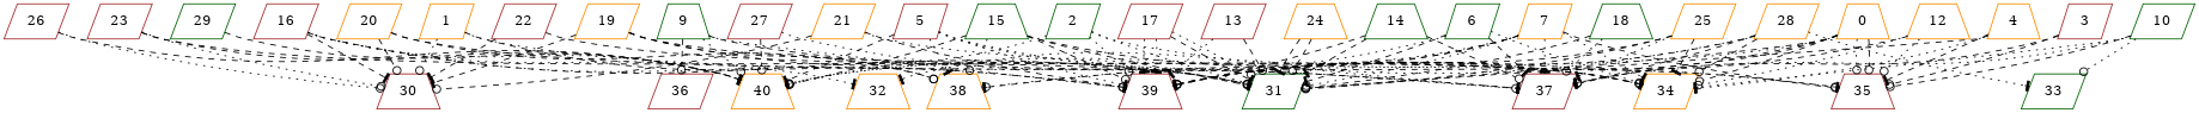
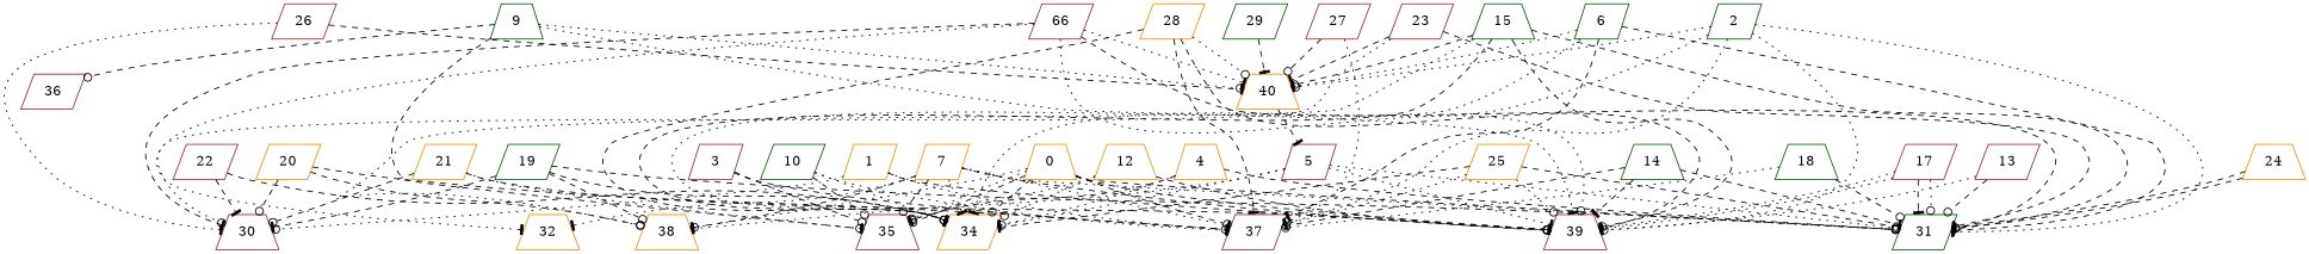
  digraph {
    node [alpha=0.12 color=darkorange shape=parallelogram]
    edge [arrowhead=odot style=dashed]
    1 [alpha=0.01 expect_size=23563264]
    30 [alpha=0.16 color=brown expect_size=22259712 shape=trapezium]
    37 [alpha=0.08 color=brown expect_size=26930176]
    39 [alpha=0.15 color=brown expect_size=12412928 shape=trapezium]
    2 [alpha=0.20 color=darkgreen expect_size=44433408]
    31 [alpha=0.06 color=darkgreen expect_size=41603072]
    34 [alpha=0.13 expect_size=37265408]
    40 [alpha=0.03 expect_size=24701952 shape=trapezium]
    3 [alpha=0.11 color=brown expect_size=14520320]
    35 [alpha=0.03 color=brown expect_size=17676288 shape=trapezium]
    4 [alpha=0.15 expect_size=34970624 shape=trapezium]
    5 [alpha=0.08 color=brown expect_size=38386688]
    38 [expect_size=22243328 shape=trapezium]
    6 [alpha=0.03 color=darkgreen expect_size=50189312]
    7 [alpha=0.04 expect_size=21137408]
    32 [alpha=0.18 expect_size=45137920 shape=trapezium]
    n17 [alpha=0.18 expect_size=32466944 label=0 shape=trapezium]
    9 [alpha=0.05 color=darkgreen expect_size=32503808 shape=trapezium]
    36 [alpha=0.07 color=brown expect_size=46435328]
    10 [alpha=0.17 color=darkgreen expect_size=8527872]
-   33 [alpha=0.09 color=darkgreen expect_size=24870912]
    12 [alpha=0.04 expect_size=7233536 shape=trapezium]
    13 [color=brown expect_size=6505472]
    14 [alpha=0.07 color=darkgreen expect_size=32491520 shape=trapezium]
    15 [alpha=0.17 color=darkgreen expect_size=20357120 shape=trapezium]
-   16 [alpha=0.06 color=brown expect_size=39571456]
+   16 [alpha=0.06 color=brown expect_size=39571456 label=66]
    17 [alpha=0.06 color=brown expect_size=46080000]
    18 [alpha=0.16 color=darkgreen expect_size=9287680 shape=trapezium]
-   19 [alpha=0.03 expect_size=52189184]
+   19 [alpha=0.03 color=darkgreen expect_size=52189184]
    20 [alpha=0.08 expect_size=15760384]
    21 [alpha=0.01 expect_size=7667712]
    22 [alpha=0.11 color=brown expect_size=42151936]
    23 [alpha=0.05 color=brown expect_size=51167232]
    24 [expect_size=32855040 shape=trapezium]
    25 [expect_size=49938432]
    26 [color=brown expect_size=43800576]
    27 [alpha=0.18 color=brown expect_size=11322368]
    28 [alpha=0.16 expect_size=25148416]
    29 [alpha=0.05 color=darkgreen expect_size=15973376]
    1 -> 30 [style=dotted]
    1 -> 37 [arrowhead=tee style=dotted]
    1 -> 39
    2 -> 37 [arrowhead=tee style=dotted]
    2 -> 39 [style=dotted]
    2 -> 31 [arrowhead=tee style=dotted]
+   2 -> 34 [arrowhead=tee style=dotted]
    2 -> 40 [style=dotted]
    3 -> 37
    3 -> 35
    4 -> 31
    4 -> 34 [arrowhead=tee style=dotted]
    4 -> 35 [arrowhead=tee]
    5 -> 39 [arrowhead=tee style=dotted]
    5 -> 31 [style=dotted]
    5 -> 34 [style=dotted]
-   5 -> 40 [arrowhead=tee]
+   40 -> 5 [arrowhead=tee]
    5 -> 38 [arrowhead=tee style=dotted]
    6 -> 37 [arrowhead=tee]
    6 -> 31 [arrowhead=tee]
    6 -> 34 [style=dotted]
    6 -> 40 [arrowhead=tee style=dotted]
    7 -> 37 [arrowhead=tee style=dotted]
    7 -> 39
    7 -> 31 [style=dotted]
    7 -> 34 [arrowhead=tee style=dotted]
    7 -> 35
    7 -> 38 [arrowhead=tee]
    7 -> 32 [arrowhead=tee style=dotted]
    n17 -> 37
    n17 -> 39 [arrowhead=tee]
    n17 -> 31
    n17 -> 34
    n17 -> 35 [style=dotted]
    n17 -> 35
    n17 -> 38 [style=dotted]
    9 -> 39 [arrowhead=tee style=dotted]
    9 -> 40 [style=dotted]
    9 -> 35
    9 -> 36
    10 -> 37 [arrowhead=tee style=dotted]
    10 -> 34 [arrowhead=tee style=dotted]
    10 -> 35
-   10 -> 33 [style=dotted]
    12 -> 39
    12 -> 34 [style=dotted]
    12 -> 35 [style=dotted]
    13 -> 39 [arrowhead=tee style=dotted]
    13 -> 31
    14 -> 37
    14 -> 39 [arrowhead=tee]
    14 -> 31 [arrowhead=tee]
    15 -> 39
    15 -> 31 [arrowhead=tee]
    15 -> 34 [arrowhead=tee]
    15 -> 40
    15 -> 38 [style=dotted]
    16 -> 30 [arrowhead=tee]
    16 -> 39 [style=dotted]
    16 -> 31
    16 -> 40 [arrowhead=tee style=dotted]
    16 -> 32 [arrowhead=tee style=dotted]
    17 -> 39 [arrowhead=tee style=dotted]
    17 -> 39 [arrowhead=tee style=dotted]
    17 -> 31 [arrowhead=tee]
    17 -> 31 [style=dotted]
    18 -> 37 [style=dotted]
    18 -> 31
    19 -> 30 [arrowhead=tee]
    19 -> 31
    19 -> 34 [arrowhead=tee]
    19 -> 38
    20 -> 30
    20 -> 37 [arrowhead=tee]
    20 -> 38
    21 -> 30
    21 -> 39 [arrowhead=tee]
    21 -> 35 [arrowhead=tee style=dotted]
    22 -> 30 [arrowhead=tee]
    22 -> 34 [arrowhead=tee]
    23 -> 30 [style=dotted]
    23 -> 31 [arrowhead=tee]
    23 -> 40 [arrowhead=tee]
    24 -> 31 [arrowhead=tee]
    24 -> 31
    25 -> 37 [arrowhead=tee style=dotted]
-   25 -> 39
+   25 -> 39 [style=dotted]
    25 -> 31
    25 -> 34 [arrowhead=tee]
-   26 -> 30 [style=dotted]
+   26 -> 30 [arrowhead=tee style=dotted]
    26 -> 40 [arrowhead=tee]
    27 -> 37 [style=dotted]
    27 -> 40
    28 -> 37 [arrowhead=tee]
    28 -> 39 [arrowhead=tee]
    28 -> 34
    28 -> 40 [style=dotted]
-   28 -> 33 [arrowhead=tee style=dotted]
    29 -> 40 [arrowhead=tee]
  }
